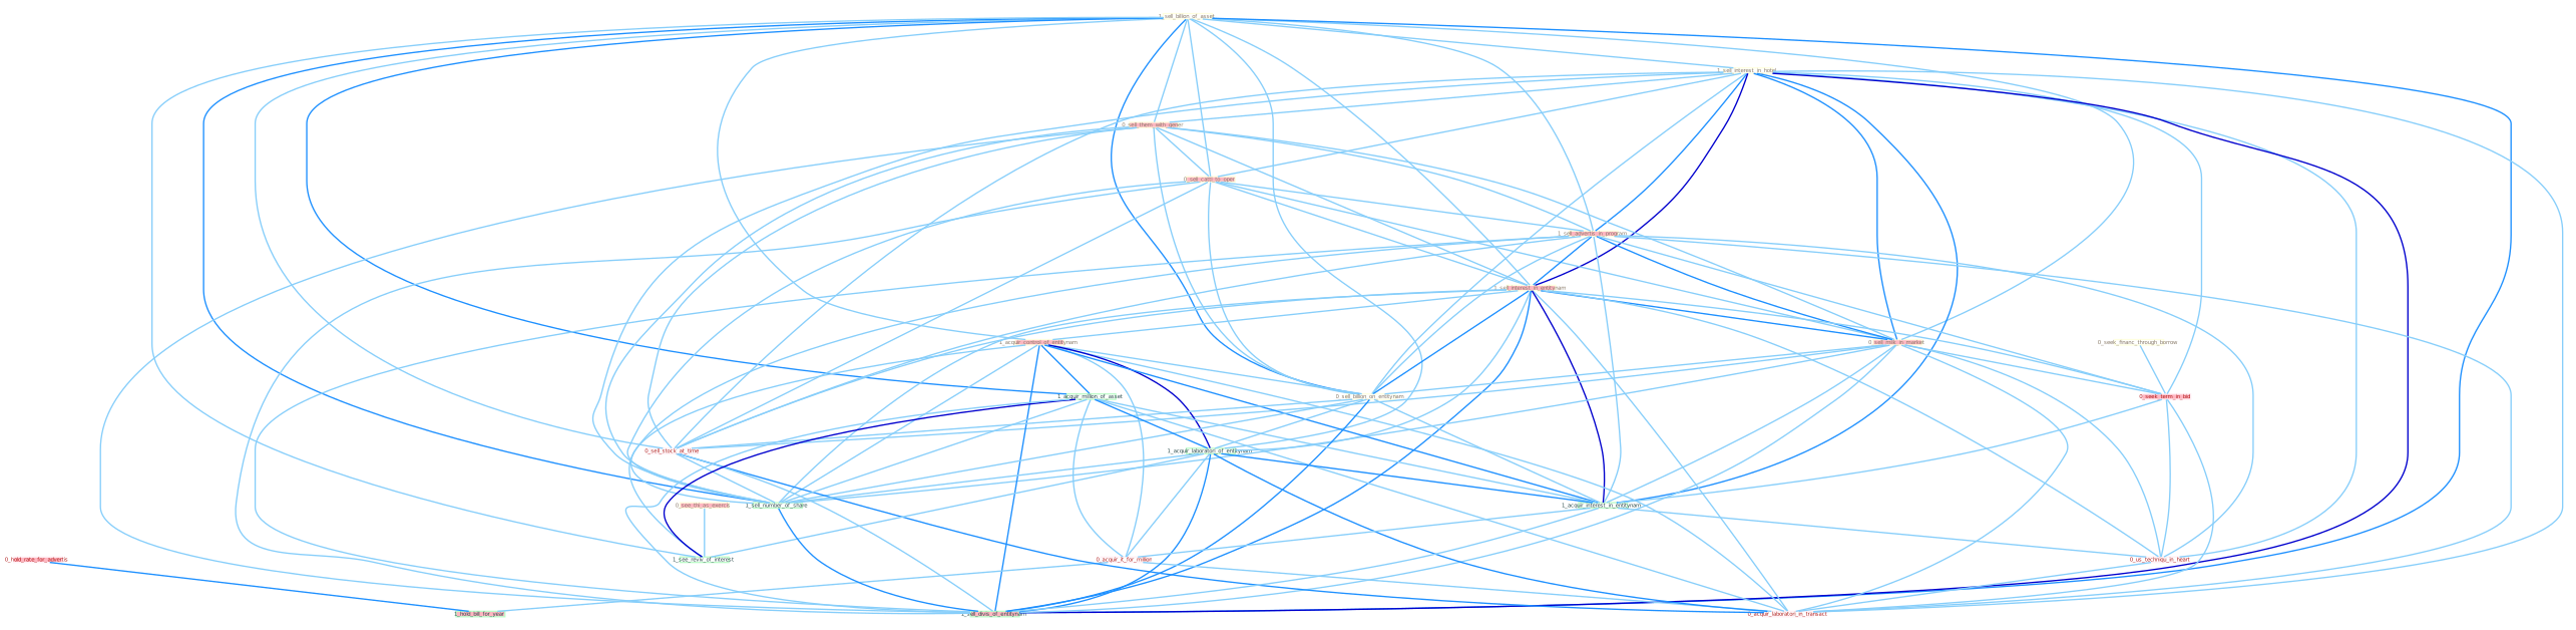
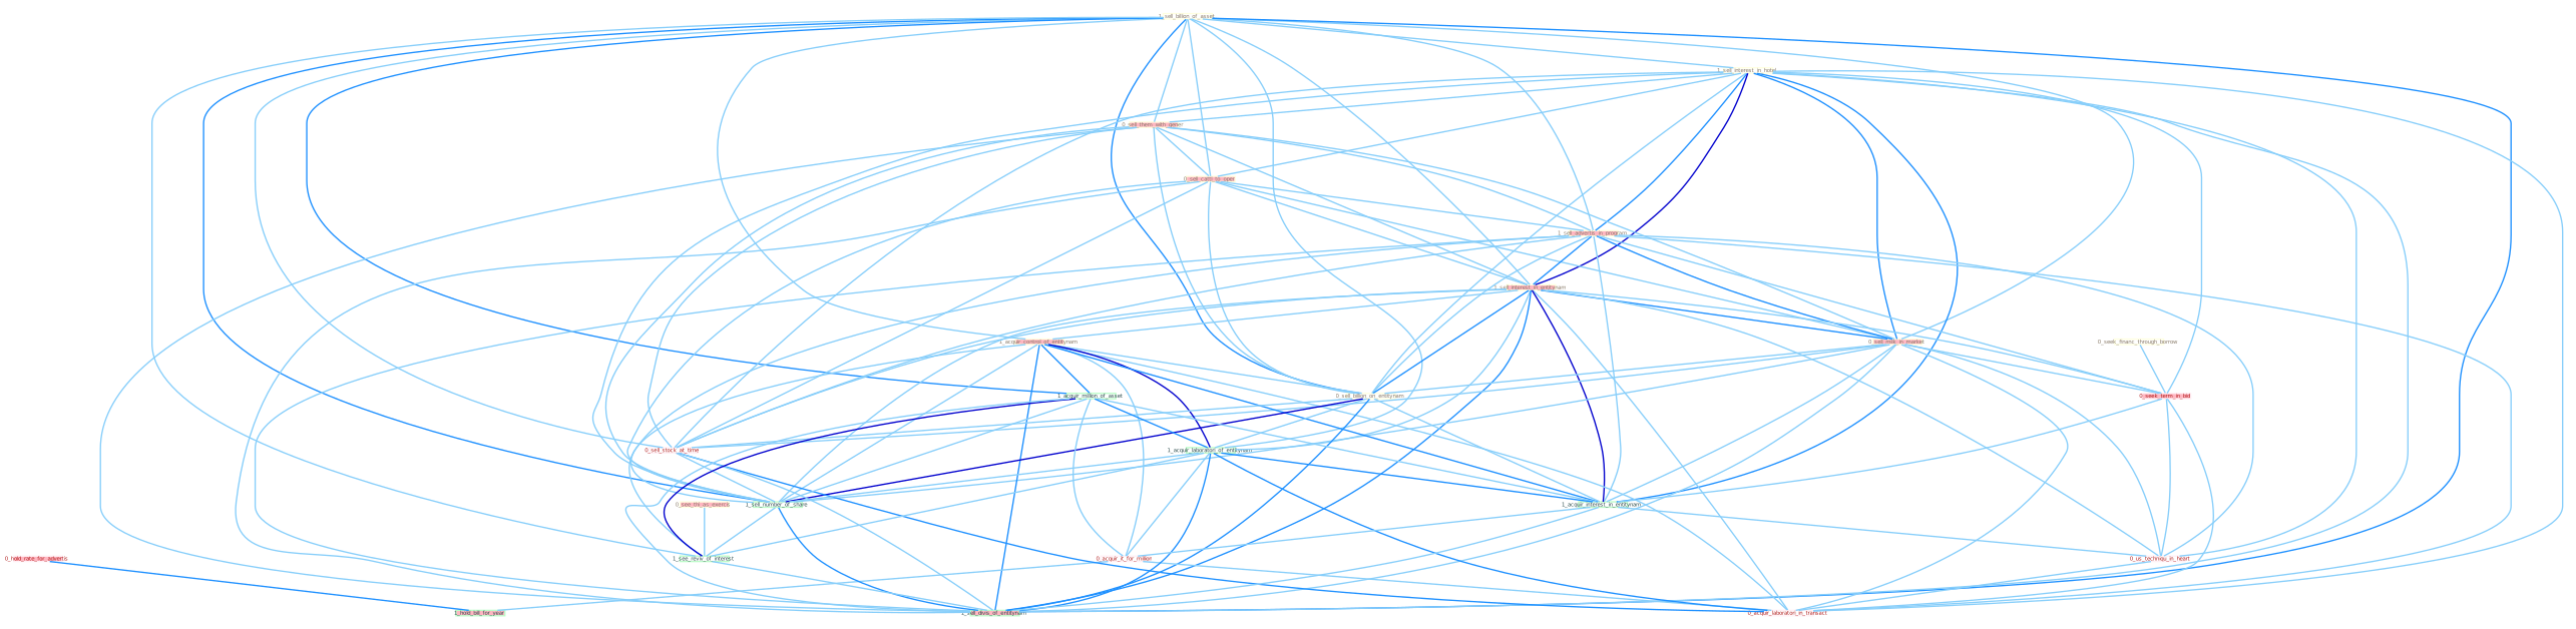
  graph {
    fontname="DejaVu Sans"
    node [color="#ffffe0" fillcolor=white fixedsize=true fontcolor="#8b7d6b" fontname="DejaVu Sans" fontsize=4 shape=polygon style=filled]
    edge [color="#87cefa" fontname="DejaVu Sans" w=1]
    "1_sell_billion_of_asset " [height=.06 width=.5]
    "1_sell_interest_in_hotel " [height=.06 width=.5]
    "0_sell_them_with_gener " [fillcolor=lightpink height=.06 width=.5]
    "0_sell_cattl_to_oper " [fillcolor=lightpink height=.06 width=.5]
    "1_sell_advertis_in_program " [fillcolor=lightpink height=.06 width=.5]
    "1_sell_interest_in_entitynam " [fillcolor=lightpink height=.06 width=.5]
    "0_see_thi_as_exercis " [fillcolor=lightpink height=.06 width=.5]
    "0_sell_milk_in_market " [fillcolor=lightpink height=.06 width=.5]
    "0_seek_financ_through_borrow " [height=.06 width=.5]
    "1_acquir_control_of_entitynam " [fillcolor=lightpink height=.06 width=.5]
    "0_sell_billion_on_entitynam " [height=.06 width=.5]
    "0_seek_term_in_bid " [color="#fff0f5" fillcolor=lightpink fontcolor="#b22222" height=.06 width=.5]
    "0_us_techniqu_in_heart " [color="#fff0f5" fontcolor="#b22222" height=.06 width=.5]
    "0_acquir_it_for_million " [color="#fff0f5" fontcolor="#b22222" height=.06 width=.5]
    "0_hold_rate_for_advertis " [color="#fff0f5" fillcolor=lightpink fontcolor="#b22222" height=.06 width=.5]
    "0_acquir_laboratori_in_transact " [color="#fff0f5" fontcolor="#b22222" height=.06 width=.5]
    "0_sell_stock_at_time " [color="#fff0f5" fontcolor="#b22222" height=.06 width=.5]
    "1_acquir_million_of_asset " [color="#BDFCC9" fontcolor="#2f4f4f" height=.06 width=.5]
    "1_acquir_laboratori_of_entitynam " [color="#BDFCC9" fontcolor="#2f4f4f" height=.06 width=.5]
    "1_sell_number_of_share " [color="#BDFCC9" fontcolor="#2f4f4f" height=.06 width=.5]
    "1_see_reviv_of_interest " [color="#BDFCC9" fontcolor="#2f4f4f" height=.06 width=.5]
    "1_sell_divis_of_entitynam " [color="#BDFCC9" fillcolor=lightpink fontcolor="#2f4f4f" height=.06 width=.5]
    "1_acquir_interest_in_entitynam " [color="#BDFCC9" fontcolor="#2f4f4f" height=.06 width=.5]
    "1_hold_bill_for_year " [color="#BDFCC9" fillcolor=lightpink fontcolor="#2f4f4f" height=.06 width=.5]
    subgraph sub_1 {
      "1_sell_billion_of_asset "
      "1_sell_interest_in_hotel "
      "0_sell_them_with_gener "
      "0_sell_cattl_to_oper "
      "1_sell_advertis_in_program "
      "1_sell_interest_in_entitynam "
      "0_see_thi_as_exercis "
      "0_sell_milk_in_market "
      "0_seek_financ_through_borrow "
      "1_acquir_control_of_entitynam "
      "0_sell_billion_on_entitynam "
    }
    subgraph sub_2 {
      "0_seek_term_in_bid "
      "0_us_techniqu_in_heart "
      "0_acquir_it_for_million "
      "0_hold_rate_for_advertis "
      "0_acquir_laboratori_in_transact "
      "0_sell_stock_at_time "
    }
    "1_sell_billion_of_asset " -- "1_sell_interest_in_hotel "
    "1_sell_billion_of_asset " -- "0_sell_them_with_gener "
    "1_sell_billion_of_asset " -- "0_sell_cattl_to_oper "
    "1_sell_billion_of_asset " -- "1_sell_advertis_in_program "
    "1_sell_billion_of_asset " -- "1_sell_interest_in_entitynam "
    "1_sell_billion_of_asset " -- "0_sell_milk_in_market "
    "1_sell_billion_of_asset " -- "1_acquir_control_of_entitynam "
    "1_sell_billion_of_asset " -- "0_sell_billion_on_entitynam " [color="#1e90ff" w=2]
    "1_sell_billion_of_asset " -- "0_sell_stock_at_time "
    "1_sell_billion_of_asset " -- "1_acquir_million_of_asset " [color="#1e90ff" w=2]
    "1_sell_billion_of_asset " -- "1_acquir_laboratori_of_entitynam "
    "1_sell_billion_of_asset " -- "1_sell_number_of_share " [color="#1e90ff" w=2]
    "1_sell_billion_of_asset " -- "1_see_reviv_of_interest "
    "1_sell_billion_of_asset " -- "1_sell_divis_of_entitynam " [color="#1e90ff" w=2]
    "1_sell_interest_in_hotel " -- "0_sell_them_with_gener "
    "1_sell_interest_in_hotel " -- "0_sell_cattl_to_oper "
    "1_sell_interest_in_hotel " -- "1_sell_advertis_in_program " [color="#1e90ff" w=2]
    "1_sell_interest_in_hotel " -- "1_sell_interest_in_entitynam " [color="#0000cd" w=3]
    "1_sell_interest_in_hotel " -- "0_sell_milk_in_market " [color="#1e90ff" w=2]
    "1_sell_interest_in_hotel " -- "0_sell_billion_on_entitynam "
    "1_sell_interest_in_hotel " -- "0_seek_term_in_bid "
    "1_sell_interest_in_hotel " -- "0_us_techniqu_in_heart "
    "1_sell_interest_in_hotel " -- "0_acquir_laboratori_in_transact "
    "1_sell_interest_in_hotel " -- "0_sell_stock_at_time "
    "1_sell_interest_in_hotel " -- "1_sell_number_of_share "
-   "1_sell_interest_in_hotel " -- "1_sell_divis_of_entitynam " [color="#0000cd"]
+   "1_sell_interest_in_hotel " -- "1_sell_divis_of_entitynam "
    "1_sell_interest_in_hotel " -- "1_acquir_interest_in_entitynam " [color="#1e90ff" w=2]
    "0_sell_them_with_gener " -- "0_sell_cattl_to_oper "
    "0_sell_them_with_gener " -- "1_sell_advertis_in_program "
    "0_sell_them_with_gener " -- "1_sell_interest_in_entitynam "
    "0_sell_them_with_gener " -- "0_sell_milk_in_market "
    "0_sell_them_with_gener " -- "0_sell_billion_on_entitynam "
    "0_sell_them_with_gener " -- "0_sell_stock_at_time "
    "0_sell_them_with_gener " -- "1_sell_number_of_share "
    "0_sell_them_with_gener " -- "1_sell_divis_of_entitynam "
    "0_sell_cattl_to_oper " -- "1_sell_advertis_in_program "
    "0_sell_cattl_to_oper " -- "1_sell_interest_in_entitynam "
    "0_sell_cattl_to_oper " -- "0_sell_milk_in_market "
    "0_sell_cattl_to_oper " -- "0_sell_billion_on_entitynam "
    "0_sell_cattl_to_oper " -- "0_sell_stock_at_time "
    "0_sell_cattl_to_oper " -- "1_sell_number_of_share "
    "0_sell_cattl_to_oper " -- "1_sell_divis_of_entitynam "
    "1_sell_advertis_in_program " -- "1_sell_interest_in_entitynam " [color="#1e90ff" w=2]
    "1_sell_advertis_in_program " -- "0_sell_milk_in_market " [color="#1e90ff" w=2]
    "1_sell_advertis_in_program " -- "0_sell_billion_on_entitynam "
    "1_sell_advertis_in_program " -- "0_seek_term_in_bid "
    "1_sell_advertis_in_program " -- "0_us_techniqu_in_heart "
    "1_sell_advertis_in_program " -- "0_acquir_laboratori_in_transact "
    "1_sell_advertis_in_program " -- "0_sell_stock_at_time "
    "1_sell_advertis_in_program " -- "1_sell_number_of_share "
    "1_sell_advertis_in_program " -- "1_sell_divis_of_entitynam "
    "1_sell_advertis_in_program " -- "1_acquir_interest_in_entitynam "
    "1_sell_interest_in_entitynam " -- "0_sell_milk_in_market " [color="#1e90ff" w=2]
    "1_sell_interest_in_entitynam " -- "1_acquir_control_of_entitynam "
    "1_sell_interest_in_entitynam " -- "0_sell_billion_on_entitynam " [color="#1e90ff" w=2]
    "1_sell_interest_in_entitynam " -- "0_seek_term_in_bid "
    "1_sell_interest_in_entitynam " -- "0_us_techniqu_in_heart "
    "1_sell_interest_in_entitynam " -- "0_acquir_laboratori_in_transact "
    "1_sell_interest_in_entitynam " -- "0_sell_stock_at_time "
    "1_sell_interest_in_entitynam " -- "1_acquir_laboratori_of_entitynam "
    "1_sell_interest_in_entitynam " -- "1_sell_number_of_share "
    "1_sell_interest_in_entitynam " -- "1_sell_divis_of_entitynam " [color="#1e90ff" w=2]
    "1_sell_interest_in_entitynam " -- "1_acquir_interest_in_entitynam " [color="#0000cd" w=3]
    "0_see_thi_as_exercis " -- "1_see_reviv_of_interest "
    "0_sell_milk_in_market " -- "0_sell_billion_on_entitynam "
    "0_sell_milk_in_market " -- "0_seek_term_in_bid "
    "0_sell_milk_in_market " -- "0_us_techniqu_in_heart "
    "0_sell_milk_in_market " -- "0_acquir_laboratori_in_transact "
    "0_sell_milk_in_market " -- "0_sell_stock_at_time "
    "0_sell_milk_in_market " -- "1_sell_number_of_share "
    "0_sell_milk_in_market " -- "1_sell_divis_of_entitynam "
    "0_sell_milk_in_market " -- "1_acquir_interest_in_entitynam "
    "0_seek_financ_through_borrow " -- "0_seek_term_in_bid "
    "1_acquir_control_of_entitynam " -- "0_sell_billion_on_entitynam "
    "1_acquir_control_of_entitynam " -- "0_acquir_it_for_million "
    "1_acquir_control_of_entitynam " -- "0_acquir_laboratori_in_transact "
    "1_acquir_control_of_entitynam " -- "1_acquir_million_of_asset " [color="#1e90ff" w=2]
    "1_acquir_control_of_entitynam " -- "1_acquir_laboratori_of_entitynam " [color="#0000cd" w=3]
    "1_acquir_control_of_entitynam " -- "1_sell_number_of_share "
    "1_acquir_control_of_entitynam " -- "1_see_reviv_of_interest "
    "1_acquir_control_of_entitynam " -- "1_sell_divis_of_entitynam " [color="#1e90ff" w=2]
    "1_acquir_control_of_entitynam " -- "1_acquir_interest_in_entitynam " [color="#1e90ff" w=2]
    "0_sell_billion_on_entitynam " -- "0_sell_stock_at_time "
    "0_sell_billion_on_entitynam " -- "1_acquir_laboratori_of_entitynam "
-   "0_sell_billion_on_entitynam " -- "1_sell_number_of_share "
+   "0_sell_billion_on_entitynam " -- "1_sell_number_of_share " [color="#0000cd"]
    "0_sell_billion_on_entitynam " -- "1_sell_divis_of_entitynam " [color="#1e90ff" w=2]
    "0_sell_billion_on_entitynam " -- "1_acquir_interest_in_entitynam "
    "0_seek_term_in_bid " -- "0_us_techniqu_in_heart "
    "0_seek_term_in_bid " -- "0_acquir_laboratori_in_transact "
    "0_seek_term_in_bid " -- "1_acquir_interest_in_entitynam "
    "0_us_techniqu_in_heart " -- "0_acquir_laboratori_in_transact "
    "0_acquir_it_for_million " -- "0_acquir_laboratori_in_transact "
    "0_acquir_it_for_million " -- "1_hold_bill_for_year "
    "0_hold_rate_for_advertis " -- "1_hold_bill_for_year " [color="#1e90ff" w=2]
    "0_sell_stock_at_time " -- "0_acquir_laboratori_in_transact " [color="#1e90ff" w=2]
    "0_sell_stock_at_time " -- "1_sell_number_of_share "
    "0_sell_stock_at_time " -- "1_sell_divis_of_entitynam "
    "1_acquir_million_of_asset " -- "0_acquir_it_for_million "
-   "1_acquir_million_of_asset " -- "0_acquir_laboratori_in_transact "
    "1_acquir_million_of_asset " -- "1_acquir_laboratori_of_entitynam " [color="#1e90ff" w=2]
    "1_acquir_million_of_asset " -- "1_sell_number_of_share "
    "1_acquir_million_of_asset " -- "1_see_reviv_of_interest " [color="#0000cd"]
    "1_acquir_million_of_asset " -- "1_sell_divis_of_entitynam "
    "1_acquir_million_of_asset " -- "1_acquir_interest_in_entitynam "
    "1_acquir_laboratori_of_entitynam " -- "0_acquir_it_for_million "
    "1_acquir_laboratori_of_entitynam " -- "0_acquir_laboratori_in_transact " [color="#1e90ff" w=2]
    "1_acquir_laboratori_of_entitynam " -- "1_sell_number_of_share "
    "1_acquir_laboratori_of_entitynam " -- "1_see_reviv_of_interest "
    "1_acquir_laboratori_of_entitynam " -- "1_sell_divis_of_entitynam " [color="#1e90ff" w=2]
    "1_acquir_laboratori_of_entitynam " -- "1_acquir_interest_in_entitynam " [color="#1e90ff" w=2]
+   "1_sell_number_of_share " -- "1_see_reviv_of_interest "
    "1_sell_number_of_share " -- "1_sell_divis_of_entitynam " [color="#1e90ff" w=2]
+   "1_see_reviv_of_interest " -- "1_sell_divis_of_entitynam "
    "1_acquir_interest_in_entitynam " -- "0_us_techniqu_in_heart "
    "1_acquir_interest_in_entitynam " -- "0_acquir_it_for_million "
    "1_acquir_interest_in_entitynam " -- "1_sell_divis_of_entitynam "
  }
